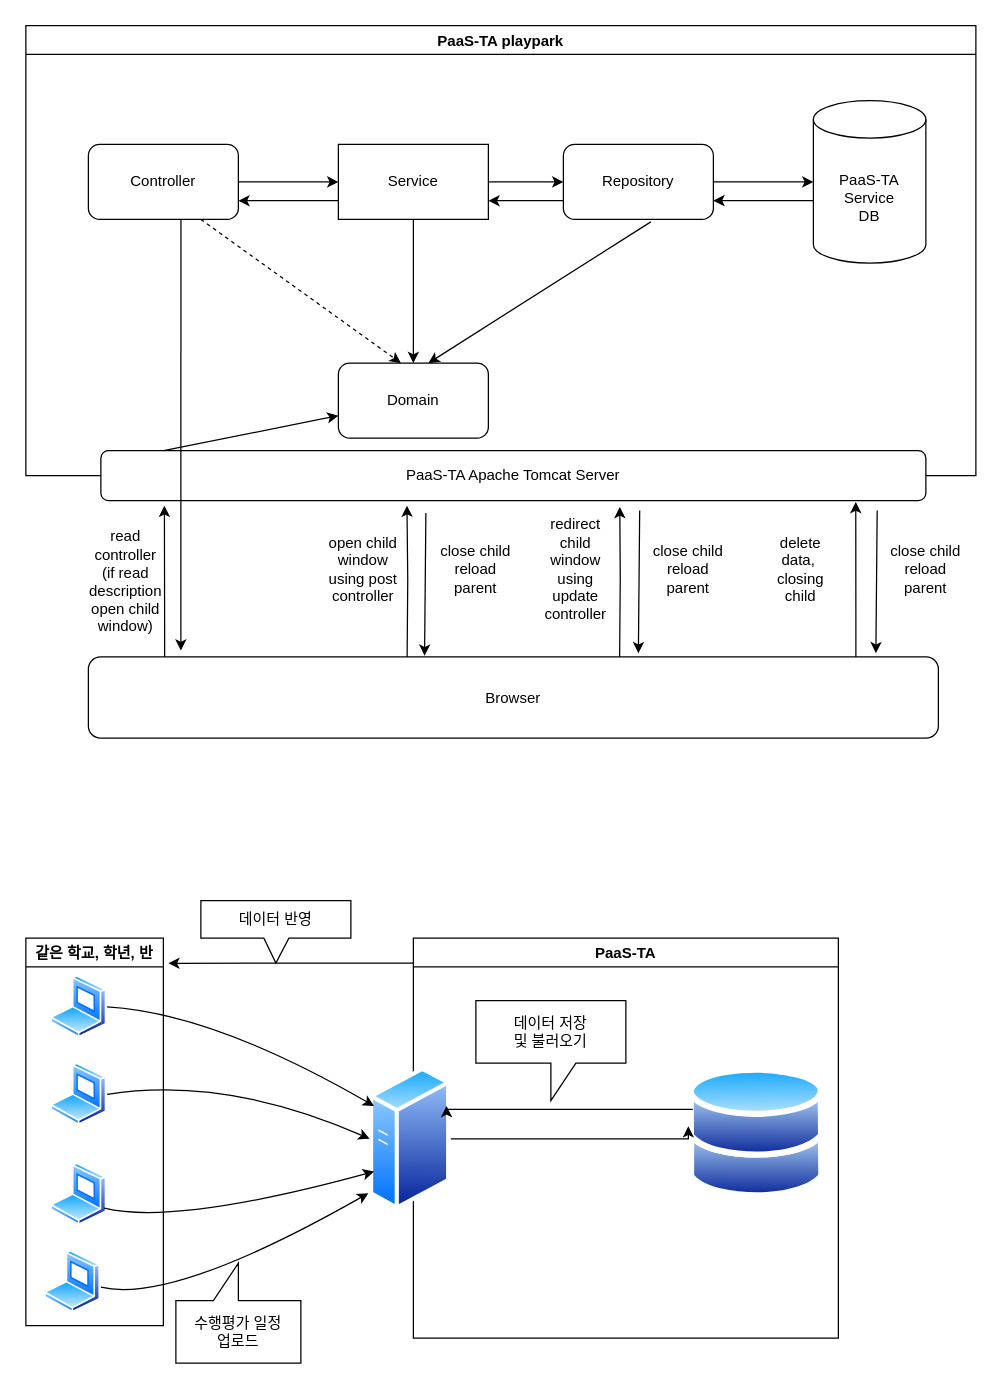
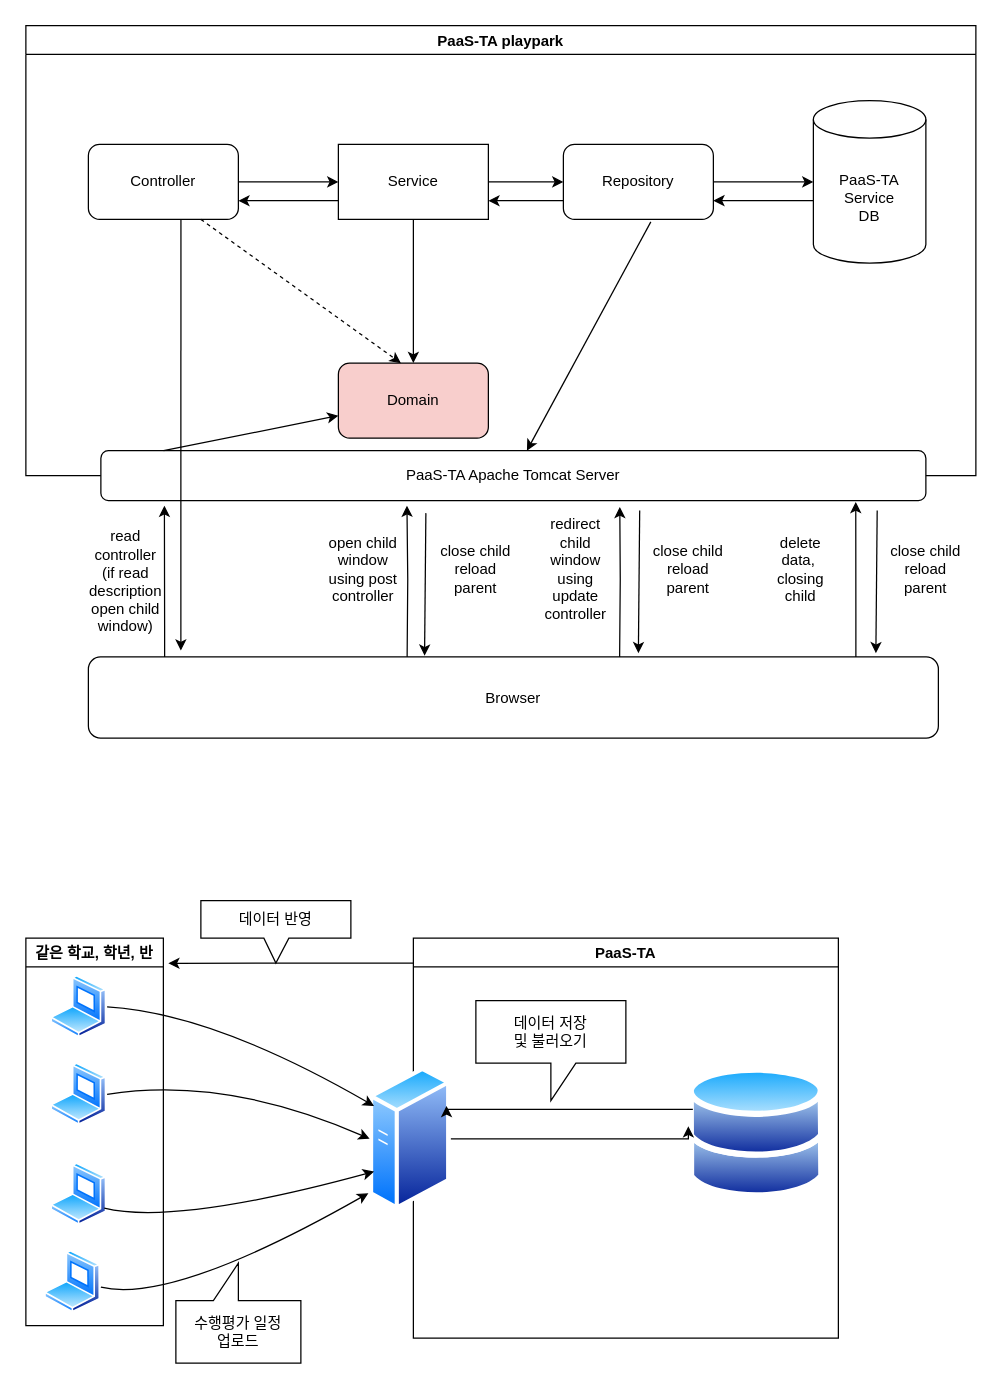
  <mxCell id="0" />
  <mxCell id="1" parent="0" />
  <mxCell id="2" value="PaaS-TA playpark" style="swimlane;" vertex="1" parent="1"><mxGeometry x="20" y="20" width="760" height="360" as="geometry" /></mxCell>
  <mxCell id="3" value="PaaS-TA&lt;br&gt;Service&lt;br&gt;DB" style="shape=cylinder3;whiteSpace=wrap;html=1;boundedLbl=1;backgroundOutline=1;size=15;" vertex="1" parent="2"><mxGeometry x="630" y="60" width="90" height="130" as="geometry" /></mxCell>
  <mxCell id="4" style="edgeStyle=orthogonalEdgeStyle;rounded=0;orthogonalLoop=1;jettySize=auto;html=1;entryX=0;entryY=0.5;entryDx=0;entryDy=0;entryPerimeter=0;" edge="1" parent="2" source="5" target="3"><mxGeometry relative="1" as="geometry" /></mxCell>
  <mxCell id="5" value="Repository" style="rounded=1;whiteSpace=wrap;html=1;" vertex="1" parent="2"><mxGeometry x="430" y="95" width="120" height="60" as="geometry" /></mxCell>
  <mxCell id="6" style="edgeStyle=orthogonalEdgeStyle;rounded=0;orthogonalLoop=1;jettySize=auto;html=1;" edge="1" parent="2" source="7" target="5"><mxGeometry relative="1" as="geometry" /></mxCell>
  <mxCell id="7" value="Service" style="whiteSpace=wrap;html=1;rounded=0;" vertex="1" parent="2"><mxGeometry x="250" y="95" width="120" height="60" as="geometry" /></mxCell>
  <mxCell id="8" style="edgeStyle=orthogonalEdgeStyle;rounded=0;orthogonalLoop=1;jettySize=auto;html=1;" edge="1" parent="2" source="9" target="7"><mxGeometry relative="1" as="geometry" /></mxCell>
  <mxCell id="9" value="Controller" style="rounded=1;whiteSpace=wrap;html=1;" vertex="1" parent="2"><mxGeometry x="50" y="95" width="120" height="60" as="geometry" /></mxCell>
- <mxCell id="10" value="Domain" style="rounded=1;whiteSpace=wrap;html=1;" vertex="1" parent="2"><mxGeometry x="250" y="270" width="120" height="60" as="geometry" /></mxCell>
+ <mxCell id="10" value="Domain" style="rounded=1;whiteSpace=wrap;html=1;fillColor=#f8cecc;" vertex="1" parent="2"><mxGeometry x="250" y="270" width="120" height="60" as="geometry" /></mxCell>
  <mxCell id="11" value="" style="endArrow=classic;html=1;rounded=0;exitX=0.5;exitY=1;exitDx=0;exitDy=0;entryX=0.5;entryY=0;entryDx=0;entryDy=0;" edge="1" parent="2" source="7" target="10"><mxGeometry width="50" height="50" relative="1" as="geometry"><mxPoint x="150" y="165" as="sourcePoint" /><mxPoint x="310" y="260" as="targetPoint" /></mxGeometry></mxCell>
- <mxCell id="12" value="" style="endArrow=classic;html=1;rounded=0;exitX=0.583;exitY=1.033;exitDx=0;exitDy=0;entryX=0.6;entryY=0;entryDx=0;entryDy=0;exitPerimeter=0;entryPerimeter=0;" edge="1" parent="2" source="5" target="10"><mxGeometry width="50" height="50" relative="1" as="geometry"><mxPoint x="320" y="165" as="sourcePoint" /><mxPoint x="320" y="280" as="targetPoint" /></mxGeometry></mxCell>
+ <mxCell id="12" value="" style="endArrow=classic;html=1;rounded=0;exitX=0.583;exitY=1.033;exitDx=0;exitDy=0;exitPerimeter=0;" edge="1" parent="2" source="5" target="17"><mxGeometry width="50" height="50" relative="1" as="geometry"><mxPoint x="320" y="165" as="sourcePoint" /><mxPoint x="320" y="280" as="targetPoint" /></mxGeometry></mxCell>
  <mxCell id="13" value="" style="endArrow=classic;html=1;rounded=0;exitX=0.75;exitY=1;exitDx=0;exitDy=0;entryX=0.417;entryY=0;entryDx=0;entryDy=0;entryPerimeter=0;dashed=1;" edge="1" parent="2" source="9" target="10"><mxGeometry width="50" height="50" relative="1" as="geometry"><mxPoint x="310" y="360" as="sourcePoint" /><mxPoint x="310" y="270" as="targetPoint" /></mxGeometry></mxCell>
  <mxCell id="14" value="" style="endArrow=classic;html=1;rounded=0;exitX=0;exitY=0.615;exitDx=0;exitDy=0;exitPerimeter=0;entryX=1;entryY=0.75;entryDx=0;entryDy=0;" edge="1" parent="2" source="3" target="5"><mxGeometry width="50" height="50" relative="1" as="geometry"><mxPoint x="310" y="330" as="sourcePoint" /><mxPoint x="360" y="280" as="targetPoint" /></mxGeometry></mxCell>
  <mxCell id="15" value="" style="endArrow=classic;html=1;rounded=0;entryX=1;entryY=0.75;entryDx=0;entryDy=0;" edge="1" parent="2"><mxGeometry width="50" height="50" relative="1" as="geometry"><mxPoint x="430" y="140" as="sourcePoint" /><mxPoint x="370" y="140.05" as="targetPoint" /></mxGeometry></mxCell>
  <mxCell id="16" value="" style="endArrow=classic;html=1;rounded=0;exitX=0;exitY=0.615;exitDx=0;exitDy=0;exitPerimeter=0;entryX=1;entryY=0.75;entryDx=0;entryDy=0;" edge="1" parent="2"><mxGeometry width="50" height="50" relative="1" as="geometry"><mxPoint x="250" y="140.0" as="sourcePoint" /><mxPoint x="170" y="140.05" as="targetPoint" /></mxGeometry></mxCell>
  <mxCell id="17" value="PaaS-TA Apache Tomcat Server" style="rounded=1;whiteSpace=wrap;html=1;" vertex="1" parent="1"><mxGeometry x="80" y="360" width="660" height="40" as="geometry" /></mxCell>
  <mxCell id="18" value="" style="edgeStyle=orthogonalEdgeStyle;rounded=0;orthogonalLoop=1;jettySize=auto;html=1;entryX=0.077;entryY=1.1;entryDx=0;entryDy=0;entryPerimeter=0;" edge="1" parent="1" source="19" target="17"><mxGeometry relative="1" as="geometry"><Array as="points"><mxPoint x="131" y="500" /><mxPoint x="131" y="500" /></Array></mxGeometry></mxCell>
  <mxCell id="19" value="Browser" style="rounded=1;whiteSpace=wrap;html=1;" vertex="1" parent="1"><mxGeometry x="70" y="525" width="680" height="65" as="geometry" /></mxCell>
  <mxCell id="20" value="" style="endArrow=classic;html=1;rounded=0;exitX=0.076;exitY=0;exitDx=0;exitDy=0;exitPerimeter=0;" edge="1" parent="1" source="17" target="10"><mxGeometry width="50" height="50" relative="1" as="geometry"><mxPoint x="130" y="350" as="sourcePoint" /><mxPoint x="130" y="200" as="targetPoint" /></mxGeometry></mxCell>
  <mxCell id="21" value="" style="endArrow=classic;html=1;rounded=0;exitX=0.617;exitY=1;exitDx=0;exitDy=0;exitPerimeter=0;" edge="1" parent="1" source="9"><mxGeometry width="50" height="50" relative="1" as="geometry"><mxPoint x="330" y="350" as="sourcePoint" /><mxPoint x="144" y="520" as="targetPoint" /></mxGeometry></mxCell>
  <mxCell id="22" style="edgeStyle=orthogonalEdgeStyle;rounded=0;orthogonalLoop=1;jettySize=auto;html=1;exitX=0.5;exitY=1;exitDx=0;exitDy=0;" edge="1" parent="1" source="19" target="19"><mxGeometry relative="1" as="geometry" /></mxCell>
  <mxCell id="23" value="read controller&lt;br&gt;(if read description&lt;br&gt;open child window)" style="text;html=1;strokeColor=none;fillColor=none;align=center;verticalAlign=middle;whiteSpace=wrap;rounded=0;" vertex="1" parent="1"><mxGeometry x="70" y="450" width="60" height="30" as="geometry" /></mxCell>
  <mxCell id="24" style="edgeStyle=orthogonalEdgeStyle;rounded=0;orthogonalLoop=1;jettySize=auto;html=1;entryX=0.371;entryY=1.1;entryDx=0;entryDy=0;entryPerimeter=0;" edge="1" parent="1" target="17"><mxGeometry relative="1" as="geometry"><mxPoint x="325" y="525" as="sourcePoint" /></mxGeometry></mxCell>
  <mxCell id="25" style="edgeStyle=orthogonalEdgeStyle;rounded=0;orthogonalLoop=1;jettySize=auto;html=1;entryX=0.629;entryY=1.125;entryDx=0;entryDy=0;entryPerimeter=0;" edge="1" parent="1" target="17"><mxGeometry relative="1" as="geometry"><mxPoint x="495" y="525" as="sourcePoint" /></mxGeometry></mxCell>
  <mxCell id="26" style="edgeStyle=orthogonalEdgeStyle;rounded=0;orthogonalLoop=1;jettySize=auto;html=1;entryX=0.915;entryY=1.025;entryDx=0;entryDy=0;entryPerimeter=0;" edge="1" parent="1" target="17"><mxGeometry relative="1" as="geometry"><mxPoint x="684" y="525" as="sourcePoint" /><Array as="points"><mxPoint x="684" y="490" /><mxPoint x="684" y="490" /></Array></mxGeometry></mxCell>
  <mxCell id="27" value="" style="endArrow=classic;html=1;rounded=0;entryX=0.593;entryY=-0.015;entryDx=0;entryDy=0;entryPerimeter=0;" edge="1" parent="1"><mxGeometry width="50" height="50" relative="1" as="geometry"><mxPoint x="340" y="410" as="sourcePoint" /><mxPoint x="338.95" y="524.025" as="targetPoint" /></mxGeometry></mxCell>
  <mxCell id="28" value="open child window&lt;br&gt;using post controller" style="text;html=1;strokeColor=none;fillColor=none;align=center;verticalAlign=middle;whiteSpace=wrap;rounded=0;" vertex="1" parent="1"><mxGeometry x="260" y="440" width="60" height="30" as="geometry" /></mxCell>
  <mxCell id="29" value="redirect child window&lt;br&gt;using update controller" style="text;html=1;strokeColor=none;fillColor=none;align=center;verticalAlign=middle;whiteSpace=wrap;rounded=0;" vertex="1" parent="1"><mxGeometry x="430" y="440" width="60" height="30" as="geometry" /></mxCell>
  <mxCell id="30" value="delete data,&amp;nbsp;&lt;br&gt;closing child" style="text;html=1;strokeColor=none;fillColor=none;align=center;verticalAlign=middle;whiteSpace=wrap;rounded=0;" vertex="1" parent="1"><mxGeometry x="610" y="440" width="60" height="30" as="geometry" /></mxCell>
  <mxCell id="31" value="&lt;span&gt;close child&lt;/span&gt;&lt;br&gt;&lt;span&gt;reload parent&lt;/span&gt;" style="text;html=1;strokeColor=none;fillColor=none;align=center;verticalAlign=middle;whiteSpace=wrap;rounded=0;" vertex="1" parent="1"><mxGeometry x="710" y="440" width="60" height="30" as="geometry" /></mxCell>
  <mxCell id="32" value="close child&lt;br&gt;reload parent" style="text;html=1;strokeColor=none;fillColor=none;align=center;verticalAlign=middle;whiteSpace=wrap;rounded=0;" vertex="1" parent="1"><mxGeometry x="350" y="440" width="60" height="30" as="geometry" /></mxCell>
  <mxCell id="33" value="close child&lt;br&gt;reload parent" style="text;html=1;strokeColor=none;fillColor=none;align=center;verticalAlign=middle;whiteSpace=wrap;rounded=0;" vertex="1" parent="1"><mxGeometry x="520" y="440" width="60" height="30" as="geometry" /></mxCell>
  <mxCell id="34" value="" style="endArrow=classic;html=1;rounded=0;entryX=0.593;entryY=-0.015;entryDx=0;entryDy=0;entryPerimeter=0;" edge="1" parent="1"><mxGeometry width="50" height="50" relative="1" as="geometry"><mxPoint x="511.05" y="407.99" as="sourcePoint" /><mxPoint x="510" y="522.015" as="targetPoint" /></mxGeometry></mxCell>
  <mxCell id="35" value="" style="endArrow=classic;html=1;rounded=0;entryX=0.593;entryY=-0.015;entryDx=0;entryDy=0;entryPerimeter=0;" edge="1" parent="1"><mxGeometry width="50" height="50" relative="1" as="geometry"><mxPoint x="701.05" y="407.99" as="sourcePoint" /><mxPoint x="700" y="522.015" as="targetPoint" /></mxGeometry></mxCell>
  <mxCell id="36" value="" style="aspect=fixed;perimeter=ellipsePerimeter;html=1;align=center;shadow=0;dashed=0;spacingTop=3;image;image=img/lib/active_directory/laptop_client.svg;" vertex="1" parent="1"><mxGeometry x="35" y="1000" width="45" height="50" as="geometry" /></mxCell>
  <mxCell id="37" value="" style="aspect=fixed;perimeter=ellipsePerimeter;html=1;align=center;shadow=0;dashed=0;spacingTop=3;image;image=img/lib/active_directory/laptop_client.svg;" vertex="1" parent="1"><mxGeometry x="40" y="850" width="45" height="50" as="geometry" /></mxCell>
  <mxCell id="38" value="" style="aspect=fixed;perimeter=ellipsePerimeter;html=1;align=center;shadow=0;dashed=0;spacingTop=3;image;image=img/lib/active_directory/laptop_client.svg;" vertex="1" parent="1"><mxGeometry x="40" y="930" width="45" height="50" as="geometry" /></mxCell>
  <mxCell id="39" value="" style="aspect=fixed;perimeter=ellipsePerimeter;html=1;align=center;shadow=0;dashed=0;spacingTop=3;image;image=img/lib/active_directory/laptop_client.svg;" vertex="1" parent="1"><mxGeometry x="40" y="780" width="45" height="50" as="geometry" /></mxCell>
  <mxCell id="40" value="PaaS-TA" style="swimlane;" vertex="1" parent="1"><mxGeometry x="330" y="750" width="340" height="320" as="geometry" /></mxCell>
  <mxCell id="41" value="" style="aspect=fixed;perimeter=ellipsePerimeter;html=1;align=center;shadow=0;dashed=0;spacingTop=3;image;image=img/lib/active_directory/databases.svg;" vertex="1" parent="40"><mxGeometry x="220" y="102.5" width="109.29" height="107.1" as="geometry" /></mxCell>
  <mxCell id="42" value="" style="aspect=fixed;perimeter=ellipsePerimeter;html=1;align=center;shadow=0;dashed=0;spacingTop=3;image;image=img/lib/active_directory/generic_server.svg;" vertex="1" parent="40"><mxGeometry x="-35" y="102.5" width="65" height="116.07" as="geometry" /></mxCell>
  <mxCell id="43" style="edgeStyle=orthogonalEdgeStyle;rounded=0;orthogonalLoop=1;jettySize=auto;html=1;entryX=1;entryY=0.25;entryDx=0;entryDy=0;" edge="1" parent="40" source="41" target="42"><mxGeometry relative="1" as="geometry"><mxPoint x="50" y="137" as="targetPoint" /><Array as="points"><mxPoint x="27" y="137" /></Array></mxGeometry></mxCell>
  <mxCell id="44" value="데이터 저장&lt;br&gt;및 불러오기" style="shape=callout;whiteSpace=wrap;html=1;perimeter=calloutPerimeter;" vertex="1" parent="40"><mxGeometry x="50" y="50" width="120" height="80" as="geometry" /></mxCell>
  <mxCell id="45" style="edgeStyle=orthogonalEdgeStyle;rounded=0;orthogonalLoop=1;jettySize=auto;html=1;" edge="1" parent="1" source="42"><mxGeometry relative="1" as="geometry"><mxPoint x="550" y="900.535" as="targetPoint" /><Array as="points"><mxPoint x="550" y="911" /></Array></mxGeometry></mxCell>
  <mxCell id="46" value="" style="curved=1;endArrow=classic;html=1;rounded=0;exitX=1;exitY=0.5;exitDx=0;exitDy=0;entryX=0;entryY=0.25;entryDx=0;entryDy=0;" edge="1" parent="1" source="39" target="42"><mxGeometry width="50" height="50" relative="1" as="geometry"><mxPoint x="480" y="1000" as="sourcePoint" /><mxPoint x="530" y="950" as="targetPoint" /><Array as="points"><mxPoint x="170" y="810" /></Array></mxGeometry></mxCell>
  <mxCell id="47" value="" style="curved=1;endArrow=classic;html=1;rounded=0;exitX=1;exitY=0.5;exitDx=0;exitDy=0;entryX=0;entryY=0.5;entryDx=0;entryDy=0;" edge="1" parent="1" source="37" target="42"><mxGeometry width="50" height="50" relative="1" as="geometry"><mxPoint x="95" y="815" as="sourcePoint" /><mxPoint x="318.519" y="884.271" as="targetPoint" /><Array as="points"><mxPoint x="180" y="860" /></Array></mxGeometry></mxCell>
  <mxCell id="48" value="" style="curved=1;endArrow=classic;html=1;rounded=0;exitX=1;exitY=0.75;exitDx=0;exitDy=0;entryX=0;entryY=0.75;entryDx=0;entryDy=0;" edge="1" parent="1" source="38" target="42"><mxGeometry width="50" height="50" relative="1" as="geometry"><mxPoint x="480" y="1000" as="sourcePoint" /><mxPoint x="530" y="950" as="targetPoint" /><Array as="points"><mxPoint x="140" y="980" /></Array></mxGeometry></mxCell>
  <mxCell id="49" value="" style="curved=1;endArrow=classic;html=1;rounded=0;exitX=1;exitY=0.75;exitDx=0;exitDy=0;entryX=-0.015;entryY=0.875;entryDx=0;entryDy=0;entryPerimeter=0;" edge="1" parent="1" target="42"><mxGeometry width="50" height="50" relative="1" as="geometry"><mxPoint x="79.998" y="1029.217" as="sourcePoint" /><mxPoint x="305.819" y="989.999" as="targetPoint" /><Array as="points"><mxPoint x="137.3" y="1043.2" /></Array></mxGeometry></mxCell>
  <mxCell id="50" value="같은 학교, 학년, 반" style="swimlane;" vertex="1" parent="1"><mxGeometry x="20" y="750" width="110" height="310" as="geometry" /></mxCell>
  <mxCell id="51" value="" style="endArrow=classic;html=1;rounded=0;entryX=1.036;entryY=0.065;entryDx=0;entryDy=0;entryPerimeter=0;" edge="1" parent="1" target="50"><mxGeometry width="50" height="50" relative="1" as="geometry"><mxPoint x="330" y="770" as="sourcePoint" /><mxPoint x="530" y="950" as="targetPoint" /><Array as="points"><mxPoint x="260" y="770" /></Array></mxGeometry></mxCell>
  <mxCell id="52" value="&lt;br&gt;&lt;br&gt;&lt;br&gt;" style="shape=callout;whiteSpace=wrap;html=1;perimeter=calloutPerimeter;rotation=-180;" vertex="1" parent="1"><mxGeometry x="140" y="1010" width="100" height="80" as="geometry" /></mxCell>
  <mxCell id="53" value="수행평가 일정 업로드" style="text;html=1;strokeColor=none;fillColor=none;align=center;verticalAlign=middle;whiteSpace=wrap;rounded=0;" vertex="1" parent="1"><mxGeometry x="150" y="1050" width="80" height="30" as="geometry" /></mxCell>
  <mxCell id="54" value="데이터 반영" style="shape=callout;whiteSpace=wrap;html=1;perimeter=calloutPerimeter;size=20;position=0.42;" vertex="1" parent="1"><mxGeometry x="160" y="720" width="120" height="50" as="geometry" /></mxCell>
